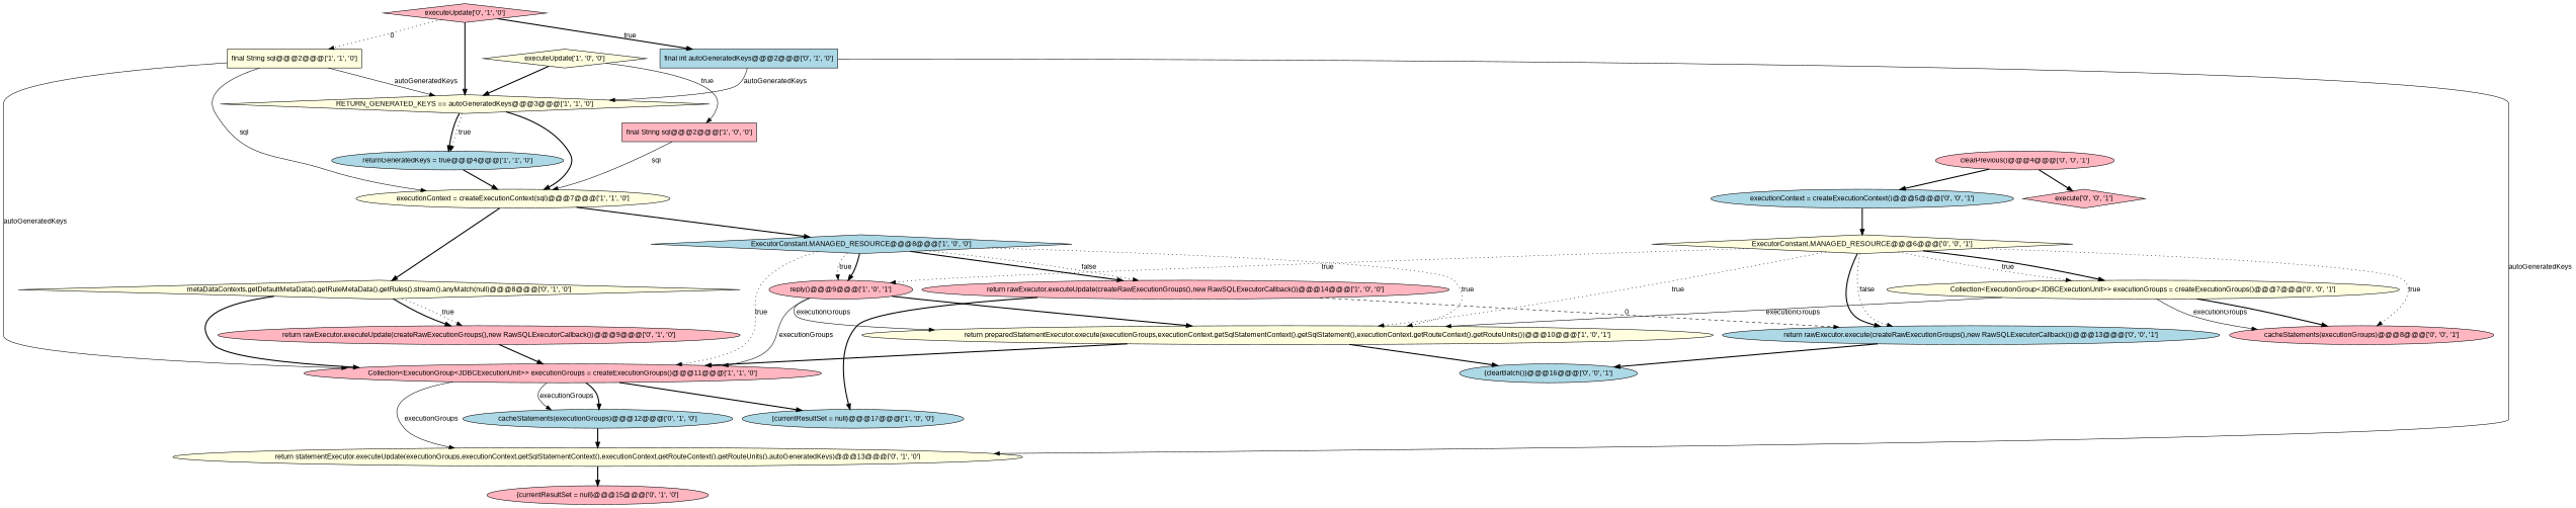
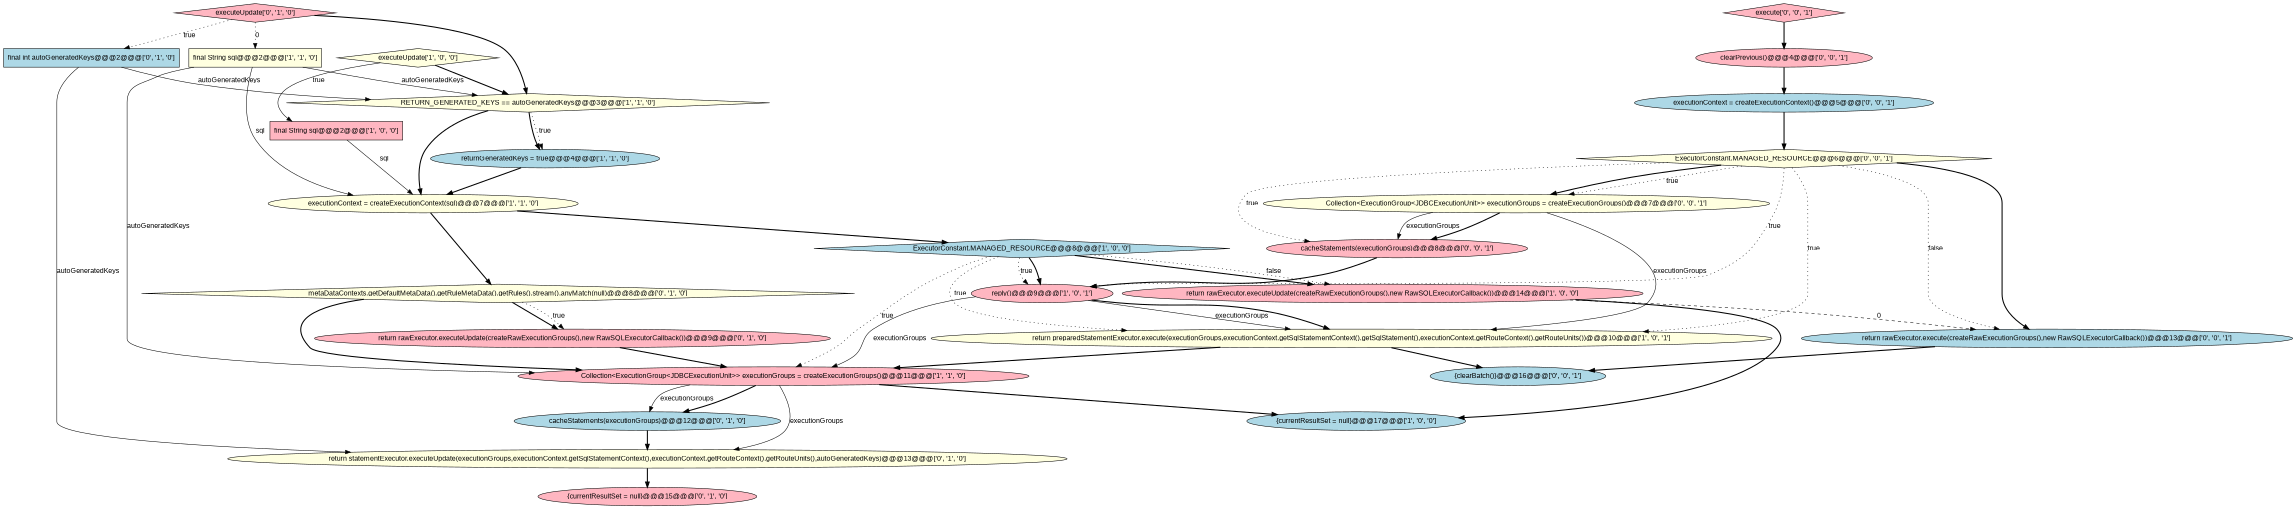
  digraph {
    fontname="Liberation Sans"
    node [fillcolor=lightpink fontname="Liberation Sans" shape=ellipse style=filled]
    edge [fontname="Liberation Sans" style=bold]
    n1 [fillcolor=lightyellow label="final String sql@@@2@@@['1', '1', '0']" shape=box]
    n2 [fillcolor=lightyellow label="executionContext = createExecutionContext(sql)@@@7@@@['1', '1', '0']"]
    n3 [fillcolor=lightyellow label="RETURN_GENERATED_KEYS == autoGeneratedKeys@@@3@@@['1', '1', '0']" shape=diamond]
    n4 [label="Collection<ExecutionGroup<JDBCExecutionUnit>> executionGroups = createExecutionGroups()@@@11@@@['1', '1', '0']"]
    n5 [fillcolor=lightblue label="ExecutorConstant.MANAGED_RESOURCE@@@8@@@['1', '0', '0']" shape=diamond]
    n6 [fillcolor=lightyellow label="metaDataContexts.getDefaultMetaData().getRuleMetaData().getRules().stream().anyMatch(null)@@@8@@@['0', '1', '0']" shape=diamond]
    n7 [fillcolor=lightblue label="returnGeneratedKeys = true@@@4@@@['1', '1', '0']"]
    n8 [fillcolor=lightyellow label="return statementExecutor.executeUpdate(executionGroups,executionContext.getSqlStatementContext(),executionContext.getRouteContext().getRouteUnits(),autoGeneratedKeys)@@@13@@@['0', '1', '0']"]
    n9 [fillcolor=lightblue label="{currentResultSet = null}@@@17@@@['1', '0', '0']"]
    n10 [fillcolor=lightblue label="cacheStatements(executionGroups)@@@12@@@['0', '1', '0']"]
    n11 [label="executeUpdate['0', '1', '0']" shape=diamond]
    n12 [fillcolor=lightblue label="final int autoGeneratedKeys@@@2@@@['0', '1', '0']" shape=box]
    n13 [label="{currentResultSet = null}@@@15@@@['0', '1', '0']"]
    n14 [fillcolor=lightblue label="return rawExecutor.execute(createRawExecutionGroups(),new RawSQLExecutorCallback())@@@13@@@['0', '0', '1']"]
    n15 [fillcolor=lightblue label="{clearBatch()}@@@16@@@['0', '0', '1']"]
    n16 [fillcolor=lightyellow label="return preparedStatementExecutor.execute(executionGroups,executionContext.getSqlStatementContext().getSqlStatement(),executionContext.getRouteContext().getRouteUnits())@@@10@@@['1', '0', '1']"]
    n17 [label="return rawExecutor.executeUpdate(createRawExecutionGroups(),new RawSQLExecutorCallback())@@@14@@@['1', '0', '0']"]
    n18 [label="reply()@@@9@@@['1', '0', '1']"]
    n19 [label="return rawExecutor.executeUpdate(createRawExecutionGroups(),new RawSQLExecutorCallback())@@@9@@@['0', '1', '0']"]
    n20 [fillcolor=lightblue label="executionContext = createExecutionContext()@@@5@@@['0', '0', '1']"]
    n21 [fillcolor=lightyellow label="ExecutorConstant.MANAGED_RESOURCE@@@6@@@['0', '0', '1']" shape=diamond]
    n22 [fillcolor=lightyellow label="Collection<ExecutionGroup<JDBCExecutionUnit>> executionGroups = createExecutionGroups()@@@7@@@['0', '0', '1']"]
    n23 [label="cacheStatements(executionGroups)@@@8@@@['0', '0', '1']"]
    n24 [fillcolor=lightyellow label="executeUpdate['1', '0', '0']" shape=diamond]
    n25 [label="final String sql@@@2@@@['1', '0', '0']" shape=box]
    n26 [label="execute['0', '0', '1']" shape=diamond]
    n27 [label="clearPrevious()@@@4@@@['0', '0', '1']"]
    n1 -> n2 [label=sql style=solid]
    n1 -> n3 [label=autoGeneratedKeys style=solid]
    n1 -> n4 [label=autoGeneratedKeys style=solid]
    n2 -> n5
    n2 -> n6
    n3 -> n2
    n3 -> n7
    n3 -> n7 [label=true style=dotted]
    n4 -> n8 [label=executionGroups style=solid]
    n4 -> n9
    n4 -> n10
    n4 -> n10 [label=executionGroups style=solid]
    n5 -> n4 [label=true style=dotted]
    n5 -> n16 [label=true style=dotted]
    n5 -> n17
    n5 -> n17 [label=false style=dotted]
    n5 -> n18
    n5 -> n18 [label=true style=dotted]
    n6 -> n4
    n6 -> n19
    n6 -> n19 [label=true style=dotted]
    n7 -> n2
    n8 -> n13
    n10 -> n8
    n11 -> n1 [label=0 style=dotted]
    n11 -> n3
-   n11 -> n12 [label=true]
+   n11 -> n12 [label=true style=dotted]
    n12 -> n3 [label=autoGeneratedKeys style=solid]
    n12 -> n8 [label=autoGeneratedKeys style=solid]
    n14 -> n15
    n16 -> n4
    n16 -> n15
    n17 -> n9
    n17 -> n14 [label=0 style=dashed]
    n18 -> n4 [label=executionGroups style=solid]
    n18 -> n16 [label=executionGroups style=solid]
    n18 -> n16
    n19 -> n4
    n20 -> n21
    n21 -> n14
    n21 -> n14 [label=false style=dotted]
    n21 -> n16 [label=true style=dotted]
    n21 -> n18 [label=true style=dotted]
    n21 -> n22 [label=true style=dotted]
    n21 -> n22
    n21 -> n23 [label=true style=dotted]
    n22 -> n16 [label=executionGroups style=solid]
    n22 -> n23
    n22 -> n23 [label=executionGroups style=solid]
+   n23 -> n18
    n24 -> n3
    n24 -> n25 [label=true style=solid]
    n25 -> n2 [label=sql style=solid]
-   n27 -> n26
+   n26 -> n27
    n27 -> n20
  }
